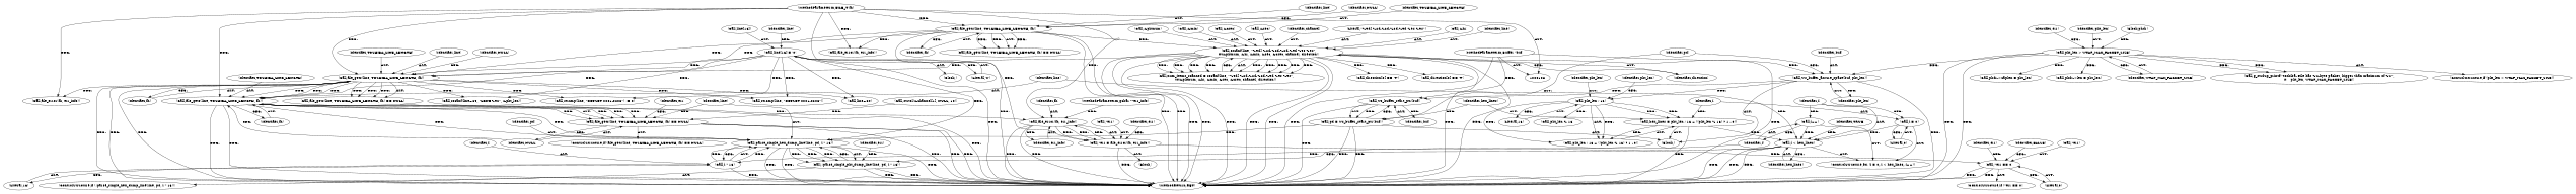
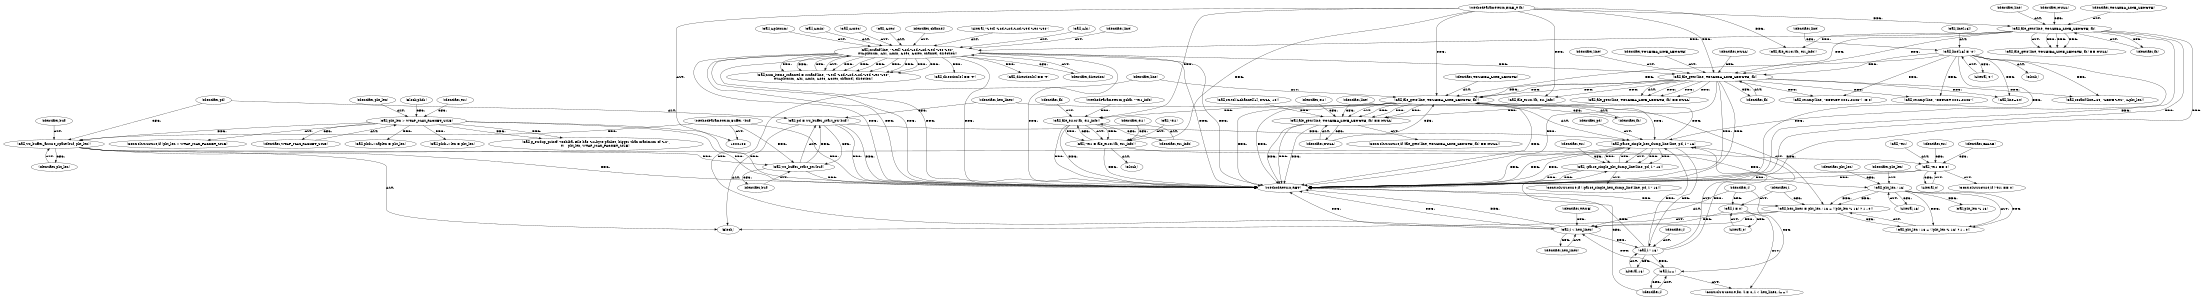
  digraph {
    n1 [label="(Call,file_gets(line, TOSHIBA_LINE_LENGTH, fh))"]
    n2 [label="(Call,parse_single_hex_dump_line(line, pd, i * 16))"]
    n3 [label="(Call,file_gets(line, TOSHIBA_LINE_LENGTH, fh) == NULL)"]
    n4 [label="(Call,file_error(fh, err_info))"]
    n5 [label="(MethodReturn,RET)"]
    n6 [label="(Identifier,fh)"]
    n7 [label="(Call,i * 16)"]
    n8 [label="(Call,!parse_single_pkt_dump_line(line, pd, i * 16))"]
    n9 [label="(Identifier,NULL)"]
    n10 [label="(ControlStructure,if (file_gets(line, TOSHIBA_LINE_LENGTH, fh) == NULL))"]
    n11 [label="(Call,*err = file_error(fh, err_info))"]
    n12 [label="(Identifier,err_info)"]
    n13 [label="(Call,line[16] = '\0')"]
    n14 [label="(Call,file_gets(line, TOSHIBA_LINE_LENGTH, fh))"]
    n15 [label="(Block,)"]
    n16 [label="(Call,sscanf(line+64, \"LEN=%9u\", &pkt_len))"]
    n17 [label="(Literal,'\0')"]
    n18 [label="(Call,strcmp(line, \"OFFSET 0001-0203\") != 0)"]
    n19 [label="(Call,strcmp(line, \"OFFSET 0001-0203\"))"]
    n20 [label="(Call,line+64)"]
    n21 [label="(Call,file_error(fh, err_info))"]
    n22 [label="(Call,file_gets(line, TOSHIBA_LINE_LENGTH, fh) == NULL)"]
    n23 [label="(Identifier,fh)"]
    n24 [label="(Call,i++)"]
    n25 [label="(Literal,16)"]
    n26 [label="(ControlStructure,if (!parse_single_hex_dump_line(line, pd, i * 16)))"]
    n27 [label="(Call,sscanf(line, \"%9d] %2d:%2d:%2d.%9d %9s %9s\",\n\t\t\t&pktnum, &hr, &min, &sec, &csec, channel, direction))"]
    n28 [label="(Identifier,direction)"]
    n29 [label="(Call,num_items_scanned = sscanf(line, \"%9d] %2d:%2d:%2d.%9d %9s %9s\",\n\t\t\t&pktnum, &hr, &min, &sec, &csec, channel, direction))"]
    n30 [label="(Call,direction[0] == 'T')"]
    n31 [label="(Call,direction[0] == 'T')"]
    n32 [label="(Call,file_gets(line, TOSHIBA_LINE_LENGTH, fh))"]
    n33 [label="(Call,file_error(fh, err_info))"]
    n34 [label="(Identifier,fh)"]
    n35 [label="(Call,file_gets(line, TOSHIBA_LINE_LENGTH, fh) == NULL)"]
    n36 [label="(MethodParameterIn,FILE_T fh)"]
    1000108
    n38 [label="(Call,pd = ws_buffer_start_ptr(buf))"]
    n39 [label="(Call,ws_buffer_start_ptr(buf))"]
    n40 [label="(Block,)"]
    n41 [label="(Identifier,buf)"]
    n42 [label="(Call,ws_buffer_assure_space(buf, pkt_len))"]
    n43 [label="(Call,pkt_len / 16)"]
    n44 [label="(Identifier,pkt_len)"]
    n45 [label="(Call,hex_lines = pkt_len / 16 + ((pkt_len % 16) ? 1 : 0))"]
    n46 [label="(Call,pkt_len / 16 + ((pkt_len % 16) ? 1 : 0))"]
    n47 [label="(Literal,16)"]
    n48 [label="(Call,pkt_len % 16)"]
    n49 [label="(MethodParameterIn,Buffer *buf)"]
    n50 [label="(Call,pkt_len > WTAP_MAX_PACKET_SIZE)"]
    n51 [label="(Identifier,WTAP_MAX_PACKET_SIZE)"]
    n52 [label="(Call,phdr->caplen = pkt_len)"]
    n53 [label="(Call,phdr->len = pkt_len)"]
    n54 [label="(Call,g_strdup_printf(\"toshiba: File has %u-byte packet, bigger than maximum of %u\",\n\t\t    pkt_len, WTAP_MAX_PACKET_SIZE))"]
    n55 [label="(ControlStructure,if (pkt_len > WTAP_MAX_PACKET_SIZE))"]
    n56 [label="(Call,i < hex_lines)"]
    n57 [label="(ControlStructure,for (i = 0; i < hex_lines; i++))"]
    n58 [label="(Identifier,i)"]
    n59 [label="(Identifier,hex_lines)"]
    n60 [label="(Call,i = 0)"]
    n61 [label="(Literal,0)"]
    n62 [label="(Call,*err == 0)"]
    n63 [label="(Block,)"]
    n64 [label="(Literal,0)"]
    n65 [label="(ControlStructure,if (*err == 0))"]
    n66 [label="(Identifier,line)"]
    n67 [label="(Identifier,pkt_len)"]
    n68 [label="(Identifier,err)"]
    n69 [label="(Call,&sec)"]
    n70 [label="(Identifier,err)"]
    n71 [label="(MethodParameterIn,gchar **err_info)"]
    n72 [label="(Call,strtol(&channel[1], NULL, 10))"]
    n73 [label="(Identifier,channel)"]
    n74 [label="(Identifier,i)"]
    n75 [label="(Identifier,hex_lines)"]
    n76 [label="(Identifier,line)"]
    n77 [label="(Identifier,pd)"]
    n78 [label="(Identifier,pd)"]
    n79 [label="(Literal,\"%9d] %2d:%2d:%2d.%9d %9s %9s\")"]
    n80 [label="(Call,&hr)"]
    n81 [label="(Identifier,TOSHIBA_LINE_LENGTH)"]
    n82 [label="(Identifier,TOSHIBA_LINE_LENGTH)"]
    n83 [label="(Identifier,fh)"]
    n84 [label="(Block,phdr)"]
    n85 [label="(Identifier,line)"]
    n86 [label="(Identifier,i)"]
    n87 [label="(Identifier,TOSHIBA_LINE_LENGTH)"]
    n88 [label="(Identifier,err)"]
    n89 [label="(Identifier,pkt_len)"]
    n90 [label="(Identifier,err)"]
    n91 [label="(Identifier,line)"]
    n92 [label="(Call,&pktnum)"]
    n93 [label="(Call,&min)"]
    n94 [label="(Identifier,FALSE)"]
    n95 [label="(Call,*err)"]
    n96 [label="(Identifier,line)"]
    n97 [label="(Call,line[16])"]
    n98 [label="(Identifier,NULL)"]
    n99 [label="(Identifier,pkt_len)"]
    n100 [label="(Call,*err)"]
    n101 [label="(Identifier,line)"]
    n102 [label="(Call,&csec)"]
    n103 [label="(Identifier,i)"]
    n104 [label="(Identifier,err)"]
    n105 [label="(Identifier,NULL)"]
    n106 [label="(Identifier,TRUE)"]
    n107 [label="(Identifier,buf)"]
    n1 -> n2 [label="DDG: "]
    n1 -> n3 [label="AST: "]
    n1 -> n3 [label="DDG: "]
    n1 -> n3 [label="DDG: "]
    n1 -> n3 [label="DDG: "]
    n1 -> n4 [label="DDG: "]
    n1 -> n5 [label="DDG: "]
    n1 -> n5 [label="DDG: "]
    n1 -> n5 [label="DDG: "]
    n1 -> n6 [label="CFG: "]
    n2 -> n1 [label="DDG: "]
    n2 -> n5 [label="DDG: "]
    n2 -> n5 [label="DDG: "]
    n2 -> n5 [label="DDG: "]
    n2 -> n7 [label="CFG: "]
    n2 -> n8 [label="AST: "]
    n2 -> n8 [label="DDG: "]
    n2 -> n8 [label="DDG: "]
    n2 -> n8 [label="DDG: "]
    n3 -> n5 [label="DDG: "]
    n3 -> n5 [label="DDG: "]
    n3 -> n5 [label="DDG: "]
    n3 -> n9 [label="CFG: "]
    n3 -> n10 [label="AST: "]
    n4 -> n5 [label="DDG: "]
    n4 -> n5 [label="DDG: "]
    n4 -> n11 [label="AST: "]
    n4 -> n11 [label="DDG: "]
    n4 -> n11 [label="DDG: "]
    n4 -> n12 [label="CFG: "]
    n6 -> n1 [label="AST: "]
    n7 -> n2 [label="AST: "]
    n7 -> n2 [label="DDG: "]
    n7 -> n2 [label="DDG: "]
    n7 -> n5 [label="DDG: "]
+   n7 -> n24 [label="DDG: "]
    n7 -> n25 [label="CFG: "]
    n8 -> n2 [label="CFG: "]
    n8 -> n5 [label="DDG: "]
    n8 -> n5 [label="DDG: "]
    n8 -> n26 [label="AST: "]
    n9 -> n1 [label="CFG: "]
    n9 -> n3 [label="AST: "]
    n11 -> n4 [label="CFG: "]
    n11 -> n5 [label="DDG: "]
    n11 -> n62 [label="DDG: "]
    n11 -> n63 [label="AST: "]
    n12 -> n4 [label="AST: "]
    n13 -> n1 [label="DDG: "]
    n13 -> n2 [label="DDG: "]
    n13 -> n5 [label="DDG: "]
    n13 -> n14 [label="DDG: "]
    n13 -> n15 [label="AST: "]
    n13 -> n16 [label="DDG: "]
    n13 -> n17 [label="CFG: "]
    n13 -> n18 [label="DDG: "]
    n13 -> n19 [label="DDG: "]
    n13 -> n20 [label="DDG: "]
    n14 -> n1 [label="DDG: "]
    n14 -> n1 [label="DDG: "]
    n14 -> n1 [label="DDG: "]
    n14 -> n5 [label="DDG: "]
    n14 -> n5 [label="DDG: "]
    n14 -> n5 [label="DDG: "]
    n14 -> n16 [label="DDG: "]
    n14 -> n18 [label="DDG: "]
    n14 -> n19 [label="DDG: "]
    n14 -> n20 [label="DDG: "]
    n14 -> n21 [label="DDG: "]
    n14 -> n22 [label="AST: "]
    n14 -> n22 [label="DDG: "]
    n14 -> n22 [label="DDG: "]
    n14 -> n22 [label="DDG: "]
    n14 -> n23 [label="CFG: "]
    n17 -> n13 [label="AST: "]
    n22 -> n3 [label="DDG: "]
    n23 -> n14 [label="AST: "]
    n24 -> n56 [label="DDG: "]
    n24 -> n57 [label="AST: "]
    n24 -> n58 [label="CFG: "]
    n25 -> n7 [label="AST: "]
    n27 -> n5 [label="DDG: "]
    n27 -> n5 [label="DDG: "]
    n27 -> n5 [label="DDG: "]
    n27 -> n5 [label="DDG: "]
    n27 -> n5 [label="DDG: "]
    n27 -> n5 [label="DDG: "]
    n27 -> n5 [label="DDG: "]
    n27 -> n5 [label="DDG: "]
    n27 -> n14 [label="DDG: "]
    n27 -> n28 [label="CFG: "]
    n27 -> n29 [label="AST: "]
    n27 -> n29 [label="DDG: "]
    n27 -> n29 [label="DDG: "]
    n27 -> n29 [label="DDG: "]
    n27 -> n29 [label="DDG: "]
    n27 -> n29 [label="DDG: "]
    n27 -> n29 [label="DDG: "]
    n27 -> n29 [label="DDG: "]
    n27 -> n29 [label="DDG: "]
    n27 -> n29 [label="DDG: "]
    n27 -> n30 [label="DDG: "]
    n27 -> n31 [label="DDG: "]
    n28 -> n27 [label="AST: "]
    n29 -> n27 [label="CFG: "]
    n32 -> n5 [label="DDG: "]
    n32 -> n5 [label="DDG: "]
    n32 -> n5 [label="DDG: "]
    n32 -> n14 [label="DDG: "]
    n32 -> n14 [label="DDG: "]
    n32 -> n27 [label="DDG: "]
    n32 -> n33 [label="DDG: "]
    n32 -> n34 [label="CFG: "]
    n32 -> n35 [label="AST: "]
    n32 -> n35 [label="DDG: "]
    n32 -> n35 [label="DDG: "]
    n32 -> n35 [label="DDG: "]
    n34 -> n32 [label="AST: "]
    n36 -> n1 [label="DDG: "]
    n36 -> n4 [label="DDG: "]
    n36 -> n11 [label="DDG: "]
    n36 -> n14 [label="DDG: "]
    n36 -> n21 [label="DDG: "]
    n36 -> n32 [label="DDG: "]
    n36 -> n33 [label="DDG: "]
    n36 -> 1000108 [label="AST: "]
    n38 -> n2 [label="DDG: "]
    n38 -> n5 [label="DDG: "]
    n38 -> n5 [label="DDG: "]
    n38 -> n39 [label="CFG: "]
    n38 -> n40 [label="AST: "]
    n39 -> n5 [label="DDG: "]
    n39 -> n38 [label="AST: "]
    n39 -> n38 [label="DDG: "]
    n39 -> n41 [label="CFG: "]
    n41 -> n39 [label="AST: "]
    n42 -> n5 [label="DDG: "]
    n42 -> n39 [label="DDG: "]
    n42 -> n40 [label="AST: "]
    n42 -> n43 [label="DDG: "]
    n42 -> n44 [label="CFG: "]
    n43 -> n45 [label="DDG: "]
    n43 -> n45 [label="DDG: "]
    n43 -> n46 [label="AST: "]
    n43 -> n46 [label="DDG: "]
    n43 -> n46 [label="DDG: "]
    n43 -> n47 [label="CFG: "]
    n43 -> n48 [label="DDG: "]
    n44 -> n42 [label="AST: "]
-   n45 -> n5 [label="DDG: "]
+   n5 -> n45 [label="DDG: "]
    n45 -> n40 [label="AST: "]
    n45 -> n46 [label="CFG: "]
    n45 -> n56 [label="DDG: "]
    n46 -> n45 [label="AST: "]
    n47 -> n43 [label="AST: "]
    n49 -> n5 [label="DDG: "]
    n49 -> 1000108 [label="AST: "]
    n49 -> n39 [label="DDG: "]
    n49 -> n42 [label="DDG: "]
    n50 -> n5 [label="DDG: "]
    n50 -> n5 [label="DDG: "]
    n50 -> n42 [label="DDG: "]
    n50 -> n51 [label="CFG: "]
    n50 -> n52 [label="DDG: "]
    n50 -> n53 [label="DDG: "]
    n50 -> n54 [label="DDG: "]
    n50 -> n54 [label="DDG: "]
    n50 -> n55 [label="AST: "]
    n51 -> n50 [label="AST: "]
    n56 -> n5 [label="DDG: "]
    n56 -> n5 [label="DDG: "]
    n56 -> n5 [label="DDG: "]
    n56 -> n7 [label="DDG: "]
-   n56 -> n57 [label="AST: "]
    n56 -> n59 [label="CFG: "]
    n58 -> n8 [label="CFG: "]
    n58 -> n24 [label="AST: "]
    n59 -> n56 [label="AST: "]
    n60 -> n56 [label="DDG: "]
    n60 -> n57 [label="AST: "]
    n60 -> n61 [label="CFG: "]
    n61 -> n60 [label="AST: "]
    n62 -> n5 [label="DDG: "]
    n62 -> n5 [label="DDG: "]
    n62 -> n64 [label="CFG: "]
    n62 -> n65 [label="AST: "]
    n64 -> n62 [label="AST: "]
    n66 -> n1 [label="AST: "]
    n66 -> n56 [label="CFG: "]
    n67 -> n43 [label="CFG: "]
    n68 -> n3 [label="CFG: "]
    n69 -> n27 [label="AST: "]
    n70 -> n62 [label="CFG: "]
    n71 -> n4 [label="DDG: "]
    n72 -> n3 [label="DDG: "]
    n73 -> n27 [label="AST: "]
    n74 -> n24 [label="CFG: "]
    n74 -> n56 [label="AST: "]
    n74 -> n60 [label="CFG: "]
    n75 -> n38 [label="CFG: "]
    n75 -> n45 [label="AST: "]
    n76 -> n2 [label="AST: "]
    n76 -> n3 [label="CFG: "]
    n77 -> n2 [label="AST: "]
    n78 -> n38 [label="AST: "]
    n78 -> n42 [label="CFG: "]
    n79 -> n27 [label="AST: "]
    n80 -> n27 [label="AST: "]
    n81 -> n32 [label="AST: "]
    n82 -> n1 [label="AST: "]
    n83 -> n4 [label="AST: "]
    n84 -> n50 [label="CFG: "]
    n85 -> n27 [label="AST: "]
    n86 -> n45 [label="CFG: "]
    n86 -> n60 [label="AST: "]
    n87 -> n14 [label="AST: "]
    n88 -> n8 [label="CFG: "]
    n89 -> n43 [label="AST: "]
    n90 -> n50 [label="CFG: "]
    n91 -> n13 [label="CFG: "]
    n92 -> n27 [label="AST: "]
    n93 -> n27 [label="AST: "]
    n94 -> n62 [label="CFG: "]
    n95 -> n62 [label="AST: "]
    n96 -> n32 [label="AST: "]
    n97 -> n13 [label="AST: "]
    n98 -> n14 [label="CFG: "]
    n99 -> n50 [label="AST: "]
    n100 -> n11 [label="AST: "]
    n101 -> n14 [label="AST: "]
    n102 -> n27 [label="AST: "]
    n103 -> n7 [label="AST: "]
    n104 -> n11 [label="CFG: "]
    n105 -> n32 [label="CFG: "]
    n106 -> n56 [label="CFG: "]
    n107 -> n42 [label="AST: "]
  }
